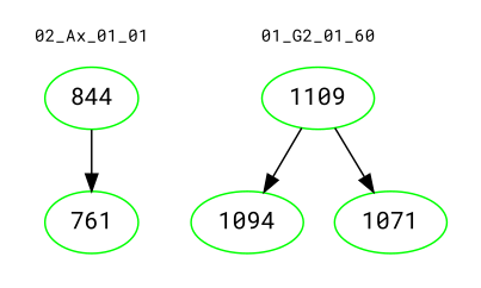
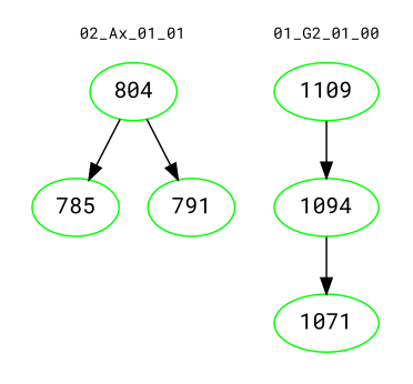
  digraph {
    fontname="Roboto Mono"
    node [color=green fontname="Roboto Mono"]
    edge [color=black fontname="Roboto Mono"]
-   n1 [label=844]
-   n3 [label=761]
+   n1 [label=804]
+   n2 [label=785]
+   n3 [label=791]
    n4 [label=1094]
    n5 [label=1071]
    n6 [label=1109]
    subgraph cluster_1 {
      color=white
      fontsize=10
      label="02_Ax_01_01"
      n1
+     n2
      n3
    }
    subgraph cluster_2 {
      color=white
      fontsize=10
-     label="01_G2_01_60"
+     label="01_G2_01_00"
      n4
      n5
      n6
    }
+   n1 -> n2
    n1 -> n3
-   n6 -> n5
+   n4 -> n5
    n6 -> n4
  }
